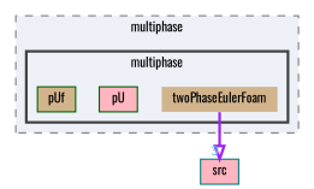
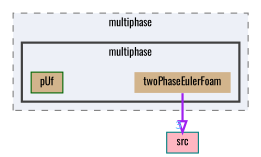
  digraph {
    compound=true
    fontname=Oswald
    node [fontname=Oswald fontsize=10 shape=box style=filled fillcolor=tan color=teal]
    n1 [height=0.2 label=twoPhaseEulerFoam shape=plaintext width=0.4]
-   n2 [color=darkgreen fillcolor=lightpink height=0.2 label=pU width=0.4]
    n3 [color=darkgreen height=0.2 label=pUf width=0.4]
    n4 [fillcolor=lightpink height=0.2 label=src width=0.4]
    subgraph cluster_1 {
      bgcolor="#edf0f7"
      fontsize=10
      label=multiphase
      pencolor=grey50
      style="filled,dashed"
      subgraph cluster_2 {
        bgcolor="#edf0f7"
        fontsize=10
        pencolor=grey25
        style="filled,bold"
        n1
-       n2
        n3
      }
    }
    n1 -> n4 [color=purple fontcolor=steelblue1 fontname=Oswald fontsize=10 headlabel=3 labeldistance=1.5 labelfontname=Helvetica labelfontsize=10 style=bold arrowhead=onormal]
  }
